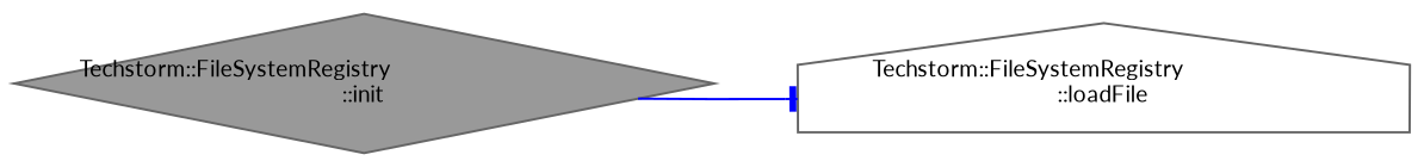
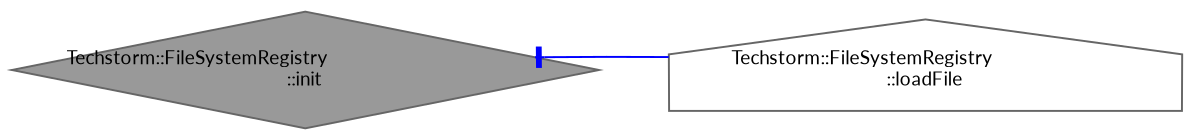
  digraph {
    rankdir=LR
    fontname=Lato
    node [fontname=Lato fontsize=10 style=filled]
    n1 [color=gray40 fillcolor=grey60 fontcolor=black height=0.2 label="Techstorm::FileSystemRegistry\l::init" shape=diamond width=0.4]
    n2 [color=grey40 fillcolor=white height=0.2 label="Techstorm::FileSystemRegistry\l::loadFile" shape=house width=0.4]
-   n1 -> n2 [color=blue fontname=Lato fontsize=10 labelfontname=Helvetica labelfontsize=10 style=solid arrowhead=tee]
+   n2 -> n1 [color=blue fontname=Lato fontsize=10 labelfontname=Helvetica labelfontsize=10 style=solid arrowhead=tee]
  }
